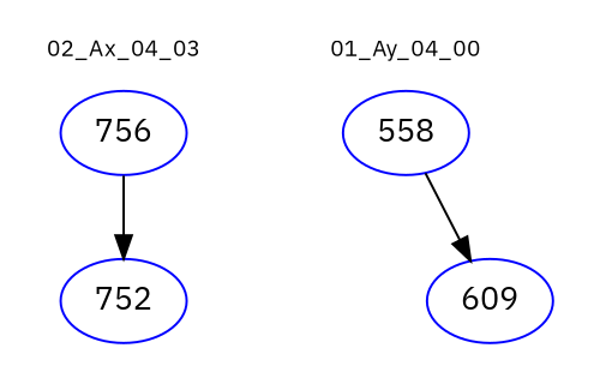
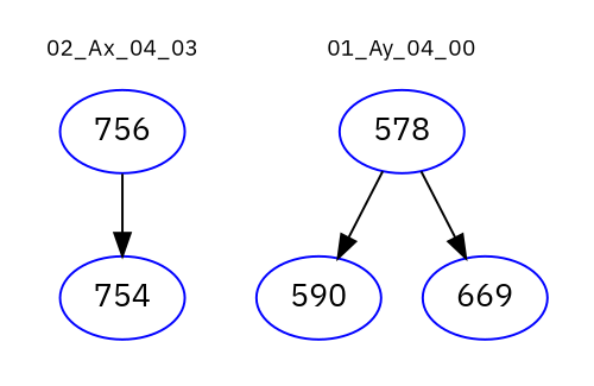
  digraph {
    fontname="IBM Plex Sans"
    node [color=blue fontname="IBM Plex Sans"]
    edge [color=black fontname="IBM Plex Sans"]
    n1 [label=756]
-   n2 [label=752]
-   n3 [label=558]
-   n5 [label=609]
+   n2 [label=754]
+   n3 [label=578]
+   n4 [label=590]
+   n5 [label=669]
    subgraph cluster_1 {
      color=white
      fontsize=10
      label="02_Ax_04_03"
      n1
      n2
    }
    subgraph cluster_2 {
      color=white
      fontsize=10
      label="01_Ay_04_00"
      n3
+     n4
      n5
    }
    n1 -> n2
+   n3 -> n4
    n3 -> n5
  }
